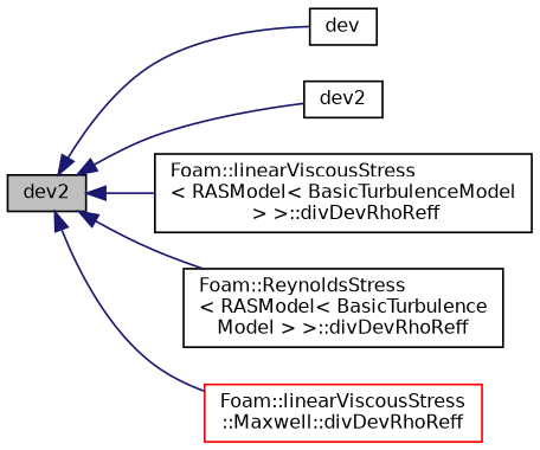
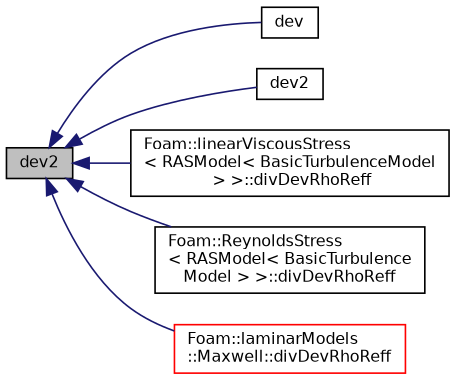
  digraph {
    rankdir=LR
    node [color=black fontname=Helvetica fontsize=10 shape=record]
    edge [color=midnightblue dir=back fontname=Helvetica fontsize=10 labelfontname=Helvetica labelfontsize=10 style=solid]
    n1 [fillcolor=grey75 fontcolor=black height=0.2 label=dev2 style=filled width=0.4]
    n2 [height=0.2 label=dev width=0.4]
    n3 [height=0.2 label=dev2 width=0.4]
    n4 [height=0.2 label="Foam::linearViscousStress\l\< RASModel\< BasicTurbulenceModel\l \> \>::divDevRhoReff" width=0.4]
    n5 [height=0.2 label="Foam::ReynoldsStress\l\< RASModel\< BasicTurbulence\lModel \> \>::divDevRhoReff" width=0.4]
-   n6 [color=red height=0.2 label="Foam::linearViscousStress\l::Maxwell::divDevRhoReff" width=0.4]
+   n6 [color=red height=0.2 label="Foam::laminarModels\l::Maxwell::divDevRhoReff" width=0.4]
    n1 -> n2
    n1 -> n3
    n1 -> n4
    n1 -> n5
    n1 -> n6
  }
